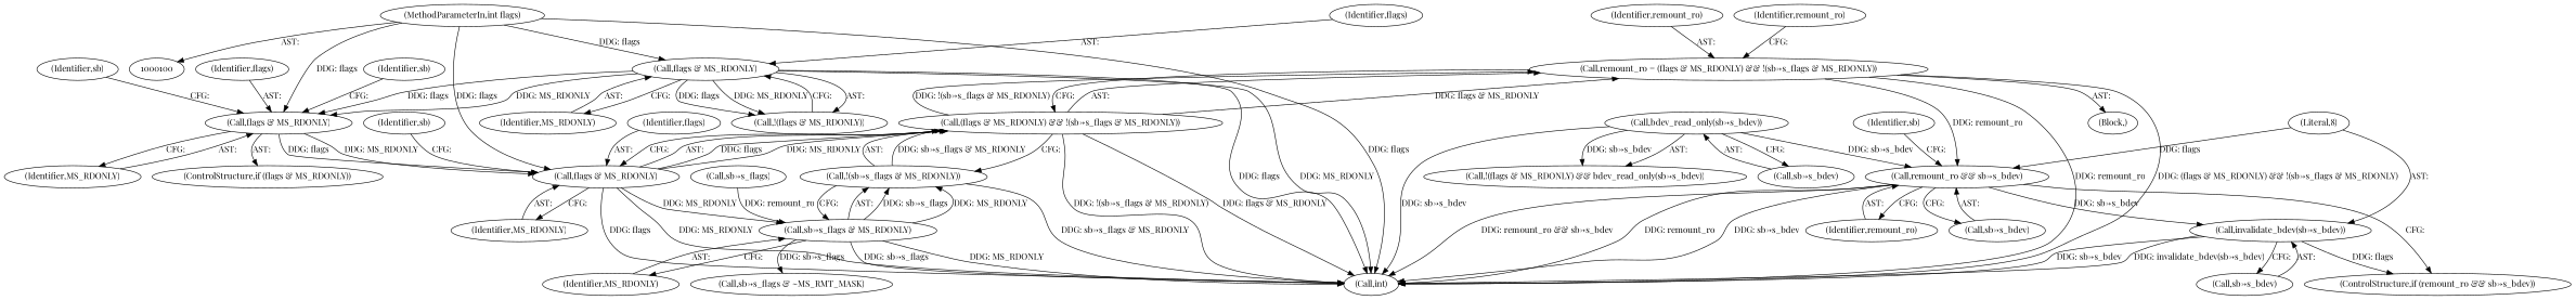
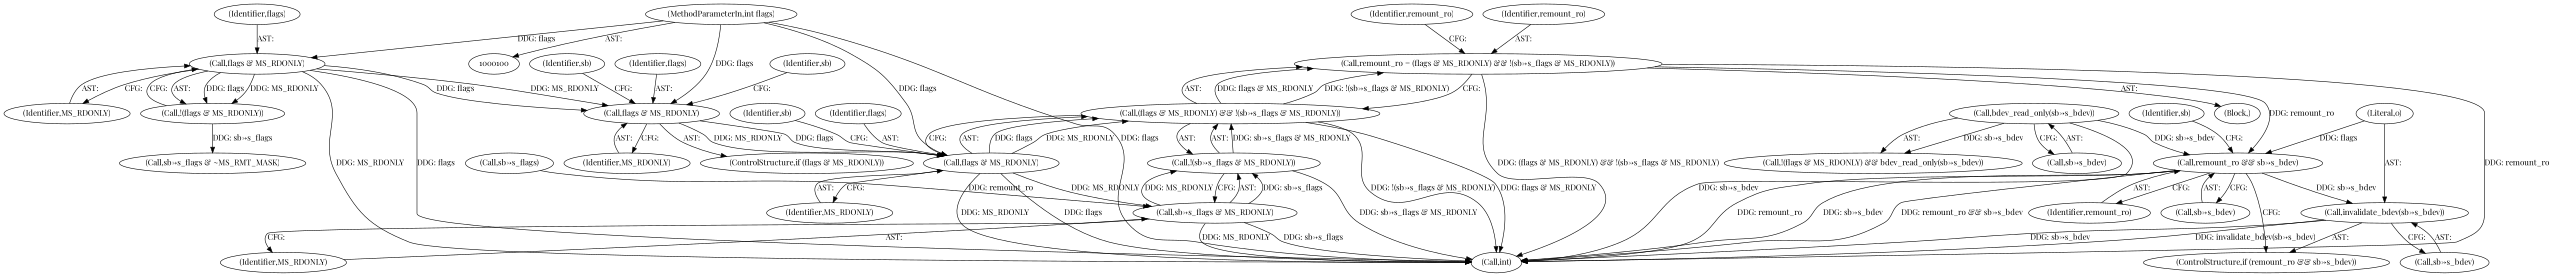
  digraph {
    fontname="Playfair Display"
    node [fontname="Playfair Display"]
    edge [fontname="Playfair Display"]
    n1 [label="(Call,remount_ro && sb->s_bdev)"]
    n2 [label="(Call,invalidate_bdev(sb->s_bdev))"]
    n3 [label="(Call,sb->s_bdev)"]
    n4 [label="(Identifier,remount_ro)"]
    n5 [label="(Call,int)"]
    n6 [label="(ControlStructure,if (remount_ro && sb->s_bdev))"]
    n7 [label="(Call,sb->s_bdev)"]
    n8 [label="(Call,remount_ro = (flags & MS_RDONLY) && !(sb->s_flags & MS_RDONLY))"]
    n9 [label="(Call,(flags & MS_RDONLY) && !(sb->s_flags & MS_RDONLY))"]
    n10 [label="(Block,)"]
    n11 [label="(Call,flags & MS_RDONLY)"]
    n12 [label="(Call,!(sb->s_flags & MS_RDONLY))"]
    n13 [label="(Call,sb->s_flags & MS_RDONLY)"]
    n14 [label="(Identifier,MS_RDONLY)"]
    n15 [label="(Call,sb->s_flags & ~MS_RMT_MASK)"]
    n16 [label="(Identifier,MS_RDONLY)"]
    n17 [label="(Call,flags & MS_RDONLY)"]
    n18 [label="(Identifier,MS_RDONLY)"]
    n19 [label="(ControlStructure,if (flags & MS_RDONLY))"]
    n20 [label="(Call,flags & MS_RDONLY)"]
    n21 [label="(Identifier,MS_RDONLY)"]
    n22 [label="(Call,!(flags & MS_RDONLY))"]
    n23 [label="(MethodParameterIn,int flags)"]
    n24 [label=1000100]
    n25 [label="(Call,bdev_read_only(sb->s_bdev))"]
    n26 [label="(Call,!(flags & MS_RDONLY) && bdev_read_only(sb->s_bdev))"]
    n27 [label="(Call,sb->s_bdev)"]
    n28 [label="(Identifier,remount_ro)"]
    n29 [label="(Identifier,remount_ro)"]
    n30 [label="(Call,sb->s_flags)"]
    n31 [label="(Identifier,flags)"]
    n32 [label="(Identifier,sb)"]
    n33 [label="(Identifier,sb)"]
    n34 [label="(Identifier,sb)"]
-   n35 [label="(Literal,8)"]
+   n35 [label="(Literal,0)"]
    n36 [label="(Identifier,sb)"]
    n37 [label="(Identifier,flags)"]
    n38 [label="(Identifier,flags)"]
    n1 -> n2 [label="DDG: sb->s_bdev"]
    n1 -> n3 [label="CFG: "]
    n1 -> n4 [label="CFG: "]
    n1 -> n5 [label="DDG: remount_ro"]
    n1 -> n5 [label="DDG: sb->s_bdev"]
    n1 -> n5 [label="DDG: remount_ro && sb->s_bdev"]
    n1 -> n6 [label="CFG: "]
    n2 -> n5 [label="DDG: sb->s_bdev"]
    n2 -> n5 [label="DDG: invalidate_bdev(sb->s_bdev)"]
-   n2 -> n6 [label="DDG: flags"]
+   n2 -> n6 [label="AST: "]
    n2 -> n7 [label="CFG: "]
    n3 -> n1 [label="AST: "]
    n4 -> n1 [label="AST: "]
    n7 -> n2 [label="AST: "]
    n8 -> n1 [label="DDG: remount_ro"]
    n8 -> n5 [label="DDG: remount_ro"]
    n8 -> n5 [label="DDG: (flags & MS_RDONLY) && !(sb->s_flags & MS_RDONLY)"]
    n8 -> n9 [label="CFG: "]
    n8 -> n10 [label="AST: "]
    n9 -> n5 [label="DDG: !(sb->s_flags & MS_RDONLY)"]
    n9 -> n5 [label="DDG: flags & MS_RDONLY"]
    n9 -> n8 [label="AST: "]
    n9 -> n8 [label="DDG: flags & MS_RDONLY"]
    n9 -> n8 [label="DDG: !(sb->s_flags & MS_RDONLY)"]
    n9 -> n11 [label="CFG: "]
-   n9 -> n12 [label="CFG: "]
+   n9 -> n12 [label="AST: "]
    n11 -> n5 [label="DDG: MS_RDONLY"]
    n11 -> n5 [label="DDG: flags"]
    n11 -> n9 [label="AST: "]
    n11 -> n9 [label="DDG: flags"]
    n11 -> n9 [label="DDG: MS_RDONLY"]
    n11 -> n13 [label="DDG: MS_RDONLY"]
    n11 -> n14 [label="CFG: "]
    n12 -> n5 [label="DDG: sb->s_flags & MS_RDONLY"]
    n12 -> n9 [label="AST: "]
    n12 -> n9 [label="DDG: sb->s_flags & MS_RDONLY"]
    n12 -> n13 [label="CFG: "]
    n13 -> n5 [label="DDG: MS_RDONLY"]
    n13 -> n5 [label="DDG: sb->s_flags"]
    n13 -> n12 [label="AST: "]
    n13 -> n12 [label="DDG: sb->s_flags"]
    n13 -> n12 [label="DDG: MS_RDONLY"]
-   n13 -> n15 [label="DDG: sb->s_flags"]
+   n22 -> n15 [label="DDG: sb->s_flags"]
    n13 -> n16 [label="CFG: "]
    n14 -> n11 [label="AST: "]
    n16 -> n13 [label="AST: "]
    n17 -> n11 [label="DDG: flags"]
    n17 -> n11 [label="DDG: MS_RDONLY"]
    n17 -> n18 [label="CFG: "]
    n17 -> n19 [label="AST: "]
    n18 -> n17 [label="AST: "]
    n20 -> n5 [label="DDG: MS_RDONLY"]
    n20 -> n5 [label="DDG: flags"]
    n20 -> n17 [label="DDG: flags"]
    n20 -> n17 [label="DDG: MS_RDONLY"]
    n20 -> n21 [label="CFG: "]
    n20 -> n22 [label="AST: "]
    n20 -> n22 [label="DDG: flags"]
    n20 -> n22 [label="DDG: MS_RDONLY"]
    n21 -> n20 [label="AST: "]
    n22 -> n20 [label="CFG: "]
    n23 -> n5 [label="DDG: flags"]
    n23 -> n11 [label="DDG: flags"]
    n23 -> n17 [label="DDG: flags"]
    n23 -> n20 [label="DDG: flags"]
    n23 -> n24 [label="AST: "]
    n25 -> n1 [label="DDG: sb->s_bdev"]
    n25 -> n5 [label="DDG: sb->s_bdev"]
    n25 -> n26 [label="AST: "]
    n25 -> n26 [label="DDG: sb->s_bdev"]
    n25 -> n27 [label="CFG: "]
    n27 -> n25 [label="AST: "]
    n28 -> n8 [label="CFG: "]
    n29 -> n8 [label="AST: "]
    n30 -> n13 [label="DDG: remount_ro"]
    n31 -> n20 [label="AST: "]
    n32 -> n17 [label="CFG: "]
    n33 -> n11 [label="CFG: "]
    n34 -> n1 [label="CFG: "]
    n35 -> n1 [label="DDG: flags"]
    n35 -> n2 [label="AST: "]
    n36 -> n17 [label="CFG: "]
    n37 -> n11 [label="AST: "]
    n38 -> n17 [label="AST: "]
  }
